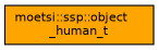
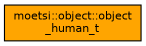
  digraph {
    rankdir=LR
-   n1 [color=black fillcolor=orange fontname=Helvetica fontsize=10 height=0.2 label="moetsi::ssp::object\l_human_t" shape=record style=filled width=0.4]
+   n1 [color=black fillcolor=orange fontname=Helvetica fontsize=10 height=0.2 label="moetsi::object::object\l_human_t" shape=record style=filled width=0.4]
  }
